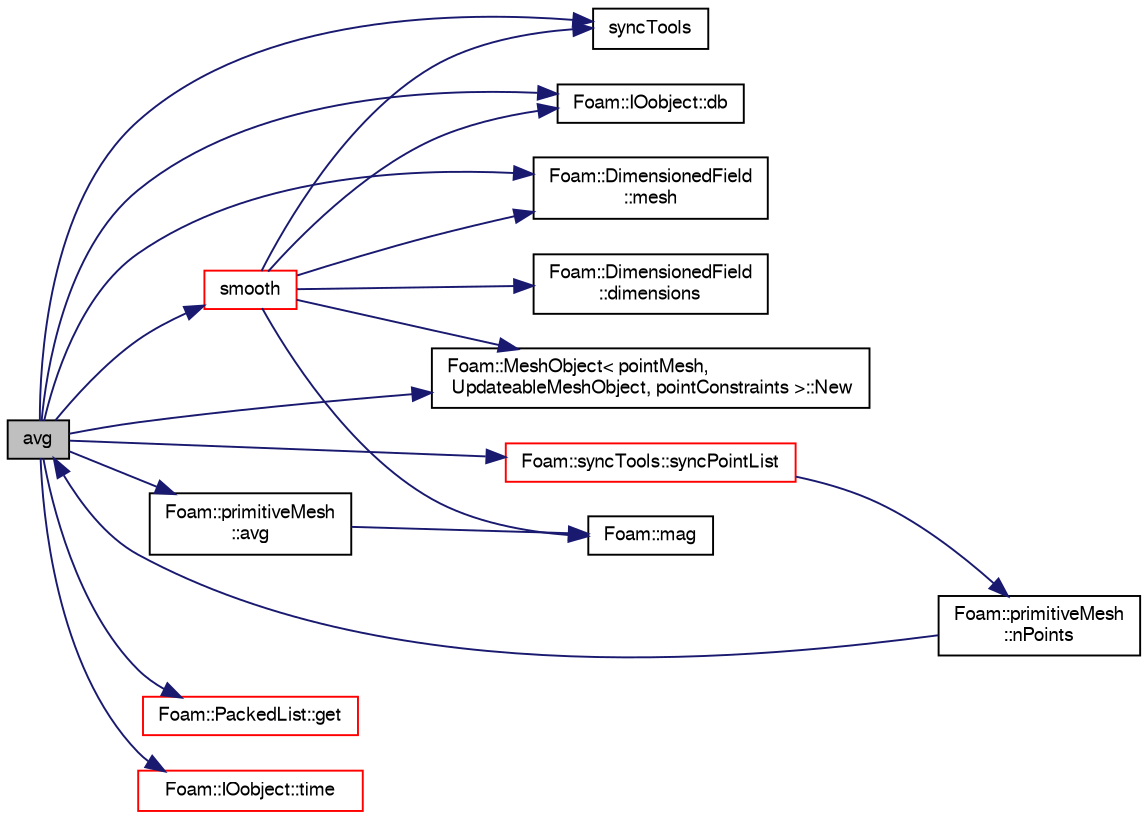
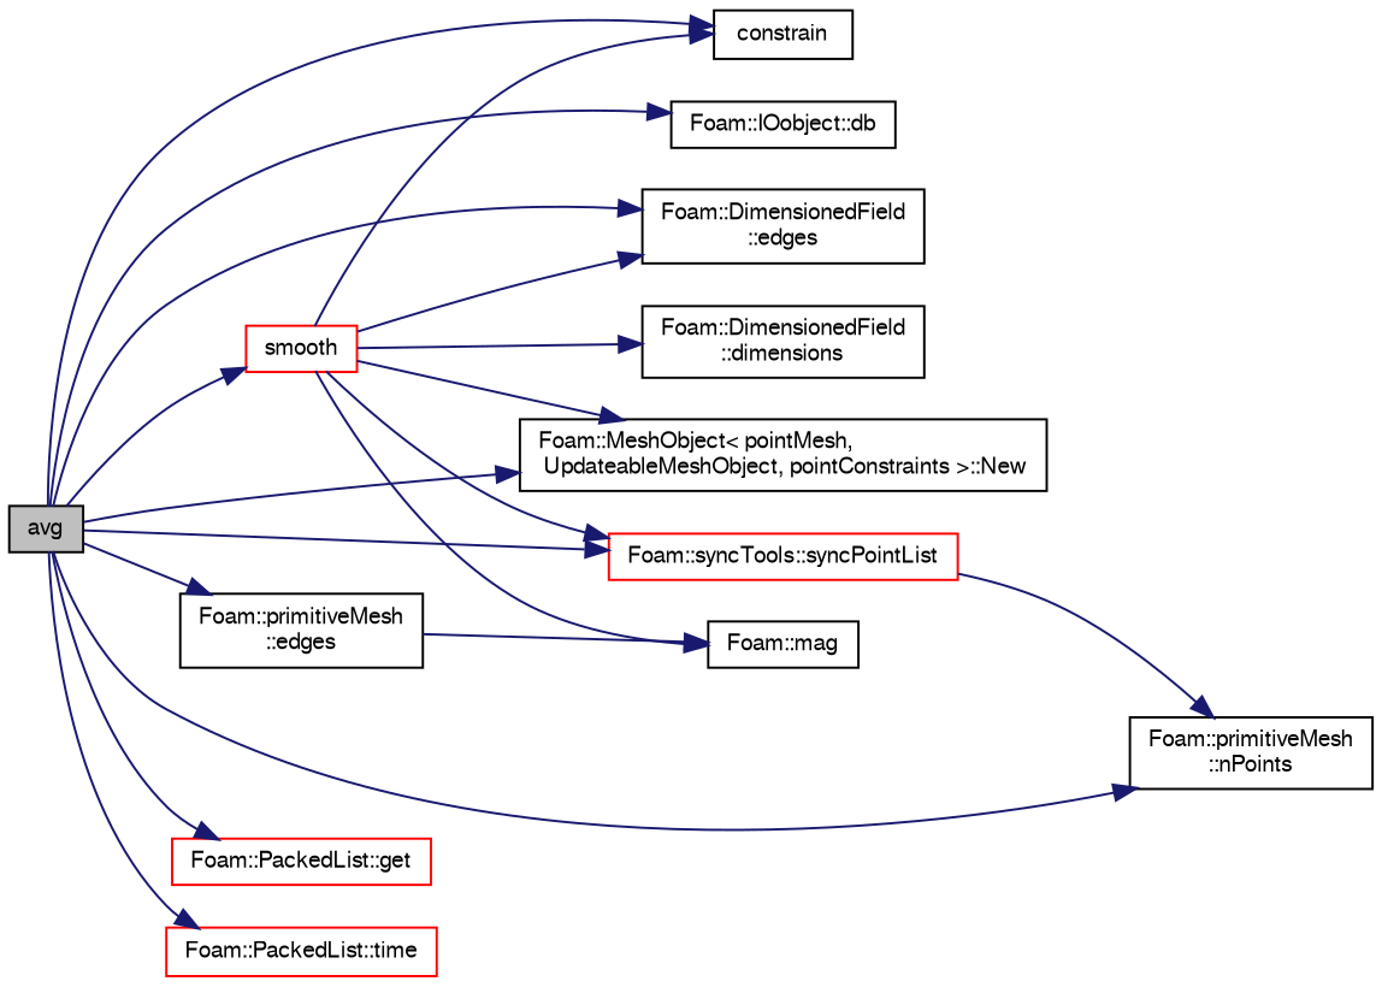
  digraph {
    rankdir=LR
    node [color=black fontname=FreeSans fontsize=10 shape=record]
    edge [color=midnightblue fontname=FreeSans fontsize=10 labelfontname=FreeSans labelfontsize=10 style=solid]
    n1 [fillcolor=grey75 fontcolor=black height=0.2 label=avg style=filled width=0.4]
-   n2 [height=0.2 label=syncTools width=0.4]
+   n2 [height=0.2 label=constrain width=0.4]
    n3 [height=0.2 label="Foam::IOobject::db" width=0.4]
-   n4 [height=0.2 label="Foam::primitiveMesh\l::avg" width=0.4]
+   n4 [height=0.2 label="Foam::primitiveMesh\l::edges" width=0.4]
    n5 [color=red height=0.2 label="Foam::PackedList::get" width=0.4]
-   n6 [height=0.2 label="Foam::DimensionedField\l::mesh" width=0.4]
+   n6 [height=0.2 label="Foam::DimensionedField\l::edges" width=0.4]
    n7 [height=0.2 label="Foam::MeshObject\< pointMesh,\l UpdateableMeshObject, pointConstraints \>::New" width=0.4]
    n8 [height=0.2 label="Foam::primitiveMesh\l::nPoints" width=0.4]
    n9 [color=red height=0.2 label=smooth width=0.4]
    n10 [color=red height=0.2 label="Foam::syncTools::syncPointList" width=0.4]
-   n11 [color=red height=0.2 label="Foam::IOobject::time" width=0.4]
+   n11 [color=red height=0.2 label="Foam::PackedList::time" width=0.4]
    n12 [height=0.2 label="Foam::DimensionedField\l::dimensions" width=0.4]
    n13 [height=0.2 label="Foam::mag" width=0.4]
    n1 -> n2
    n1 -> n3
    n1 -> n4
    n1 -> n5
    n1 -> n6
    n1 -> n7
-   n8 -> n1
+   n1 -> n8
    n1 -> n9
    n1 -> n10
    n1 -> n11
    n4 -> n13
    n9 -> n2
    n9 -> n6
    n9 -> n7
-   n9 -> n3
+   n9 -> n10
    n9 -> n12
    n9 -> n13
    n10 -> n8
  }
